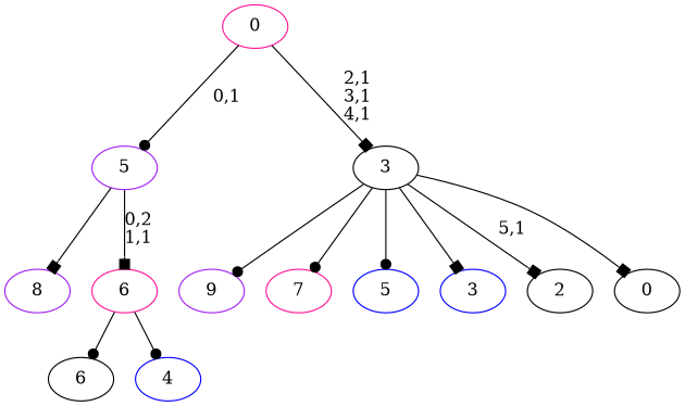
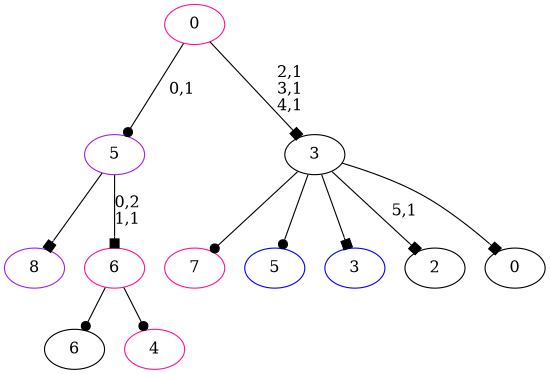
  digraph {
    node [color=black]
    edge [arrowhead=dot]
-   n1 [color=purple label=9]
    n2 [color=purple label=8]
    n3 [color=deeppink label=7]
    n4 [label=6]
    n5 [color=blue label=5]
-   n6 [color=blue label=4]
+   n6 [color=deeppink label=4]
    n7 [color=blue label=3]
    n8 [label=2]
    6 [color=deeppink]
    5 [color=purple]
    n11 [label=0]
    3
    0 [color=deeppink]
    6 -> n4
    6 -> n6
    5 -> n2 [arrowhead=box]
    5 -> 6 [arrowhead=box label="0,2\n1,1"]
-   3 -> n1
    3 -> n3
    3 -> n5
    3 -> n7 [arrowhead=box]
    3 -> n8 [arrowhead=box label="5,1"]
    3 -> n11 [arrowhead=box]
    0 -> 5 [label="0,1"]
    0 -> 3 [arrowhead=box label="2,1\n3,1\n4,1"]
  }
